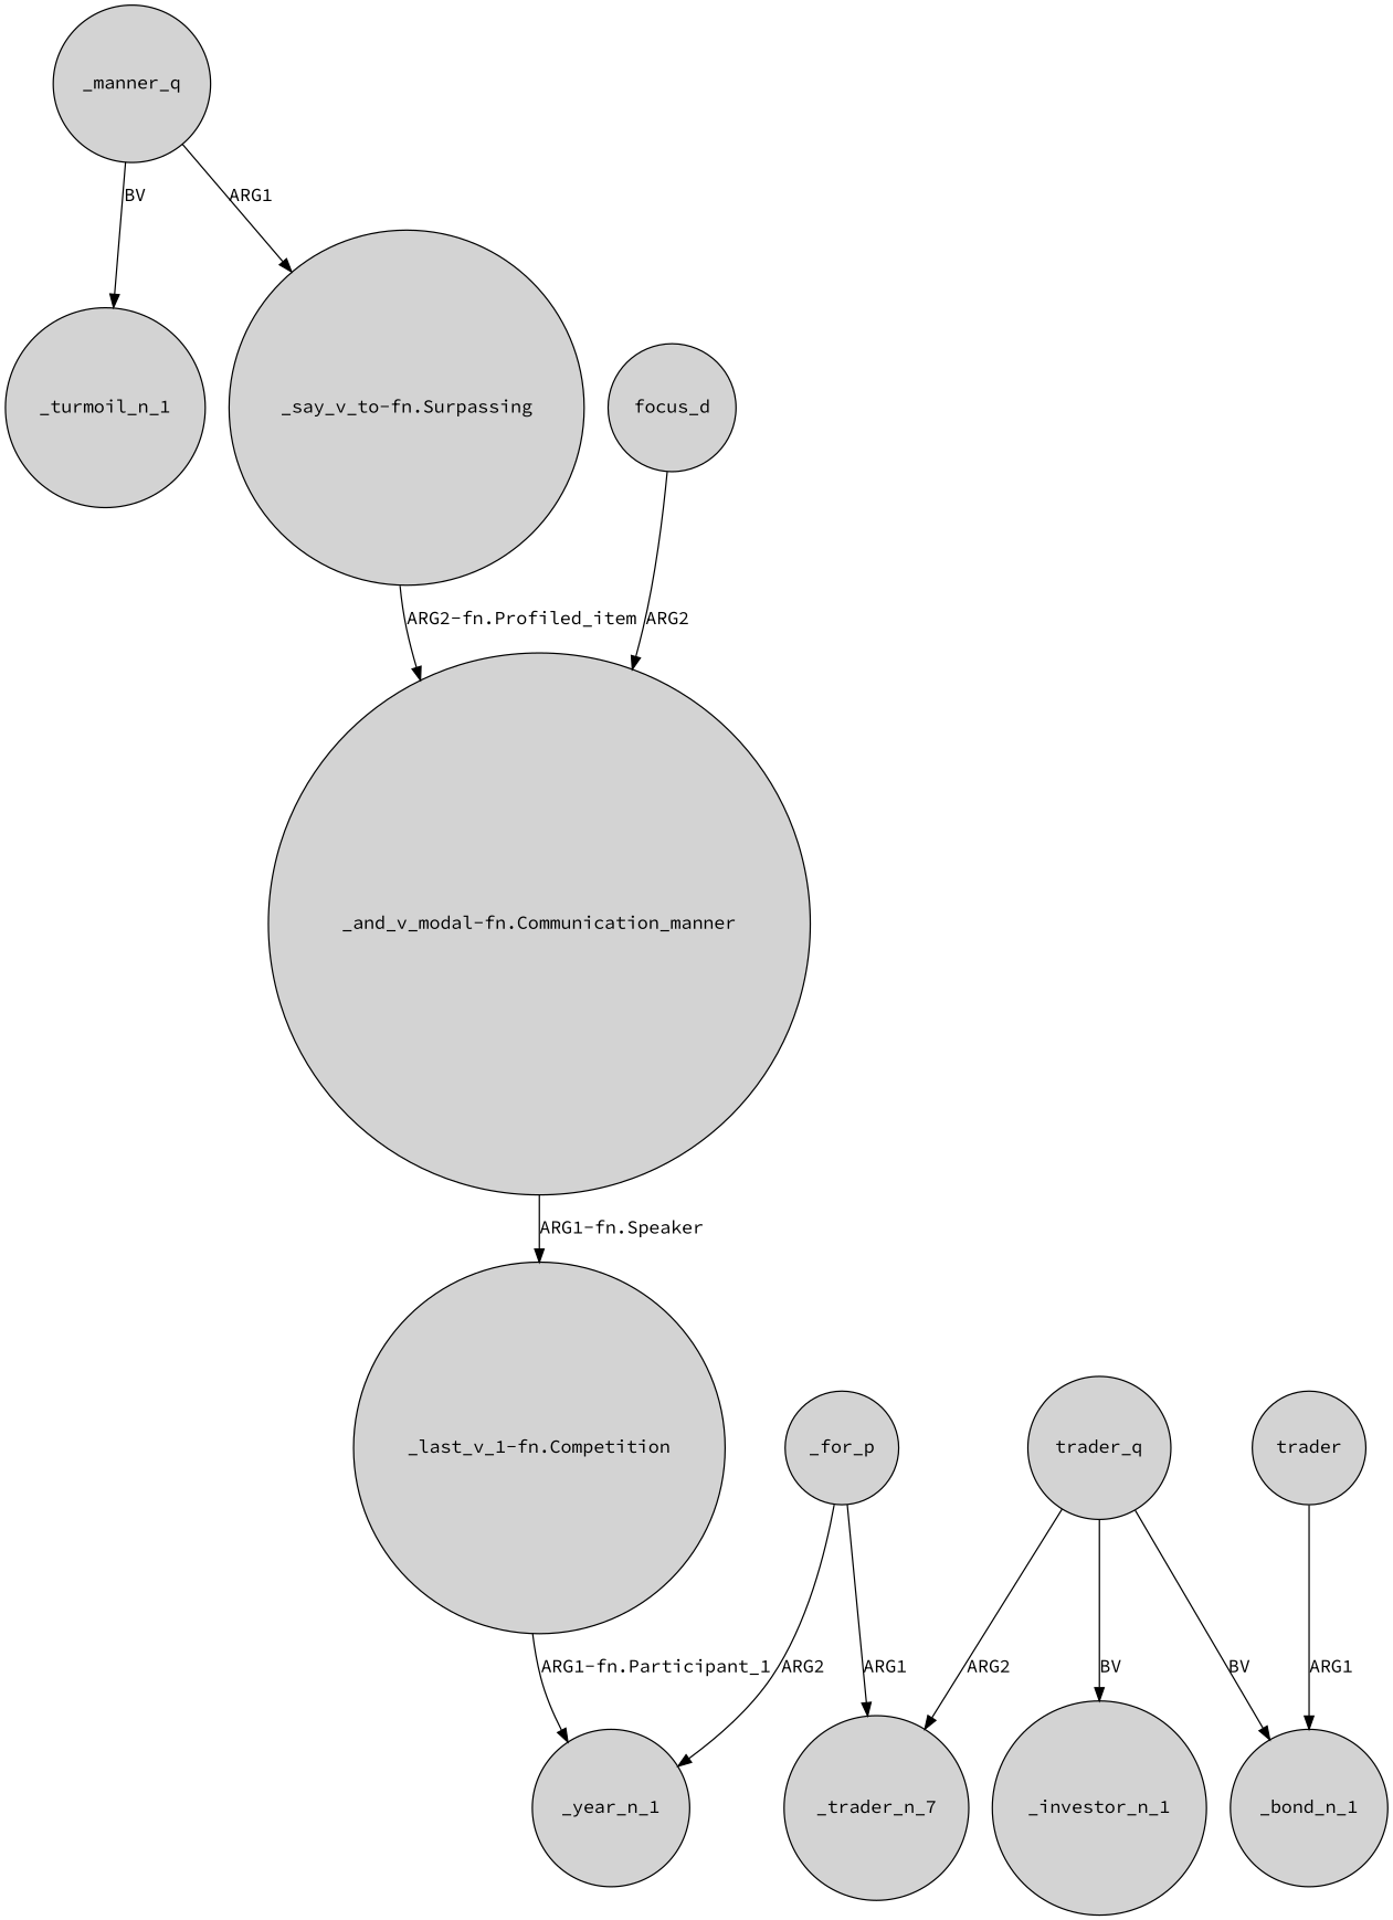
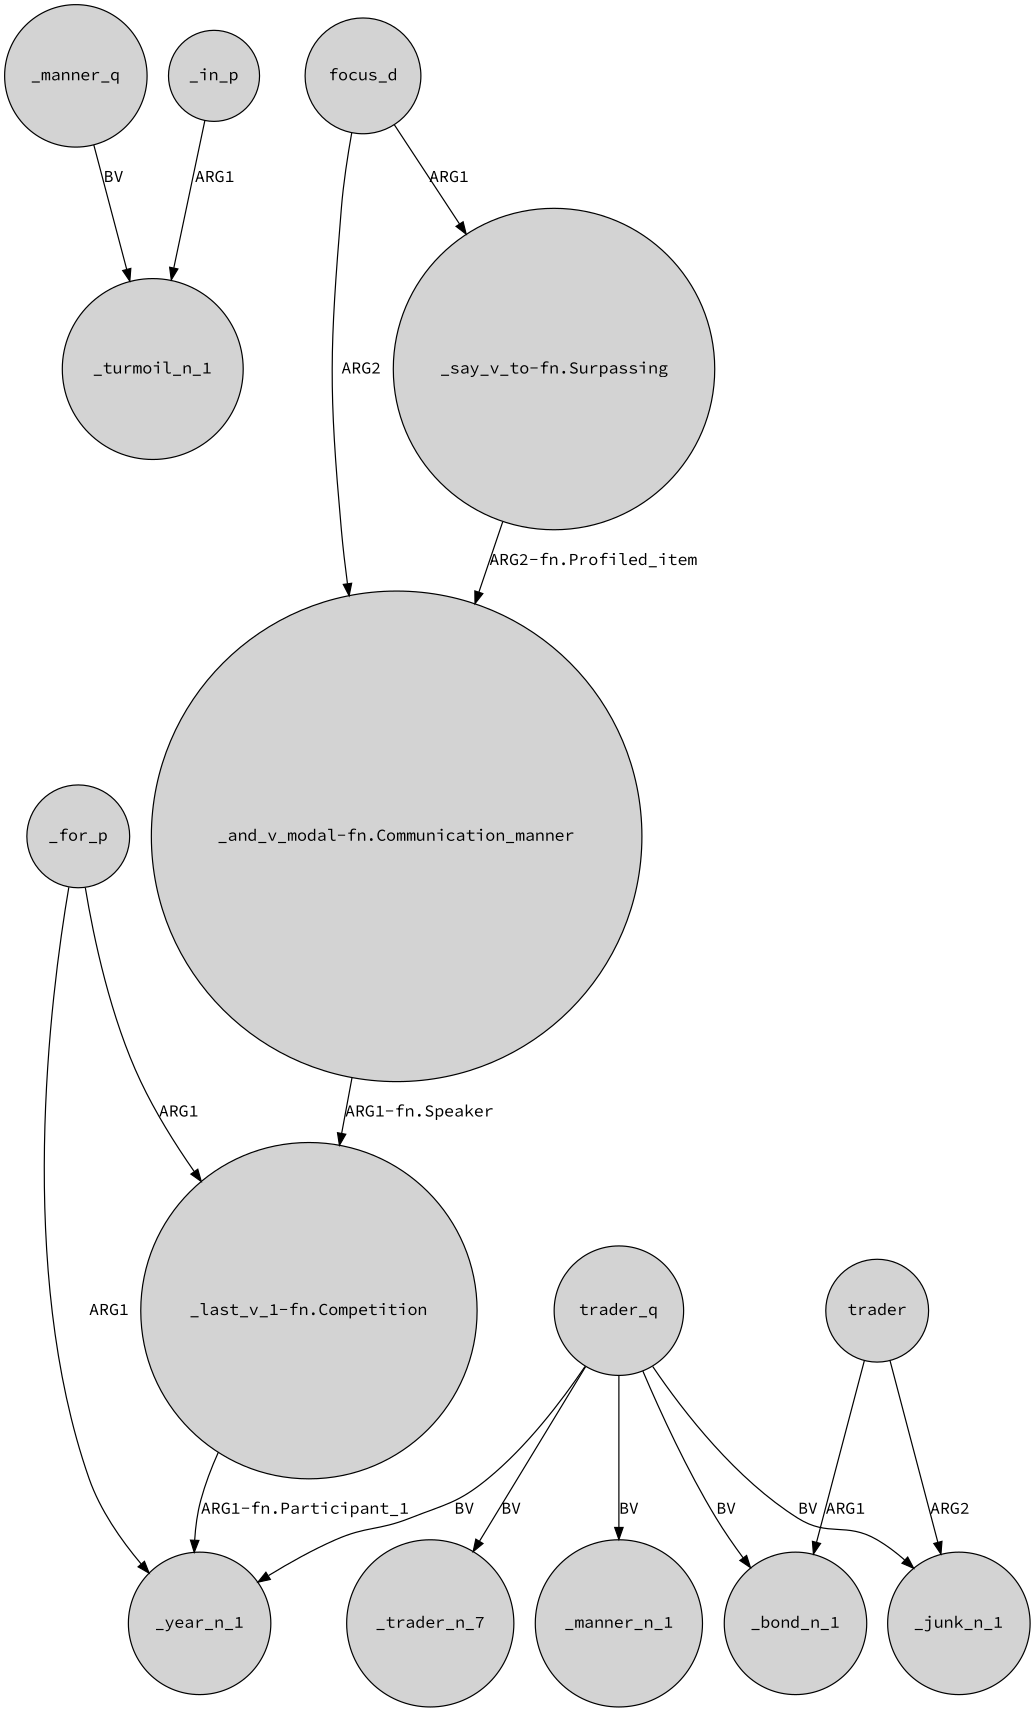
  digraph {
    fontname="Source Code Pro"
    node [fontname="Source Code Pro" shape=circle style=filled]
    edge [fontname="Source Code Pro"]
    n1 [label=_manner_q]
    _turmoil_n_1
    _for_p
    "_last_v_1-fn.Competition"
    _year_n_1
    n6 [label=trader_q]
    _bond_n_1
+   _junk_n_1
    n9 [label=_trader_n_7]
-   _investor_n_1
+   _investor_n_1 [label=_manner_n_1]
    n11 [label=trader]
    n12 [label="_and_v_modal-fn.Communication_manner"]
    focus_d
    "_say_v_to-fn.Surpassing"
+   _in_p
    n1 -> _turmoil_n_1 [label=BV]
-   _for_p -> n9 [label=ARG1]
-   _for_p -> _year_n_1 [label=ARG2]
+   _for_p -> "_last_v_1-fn.Competition" [label=ARG1]
+   _for_p -> _year_n_1 [label=ARG1]
    "_last_v_1-fn.Competition" -> _year_n_1 [label="ARG1-fn.Participant_1"]
+   n6 -> _year_n_1 [label=BV]
    n6 -> _bond_n_1 [label=BV]
-   n6 -> n9 [label=ARG2]
+   n6 -> _junk_n_1 [label=BV]
+   n6 -> n9 [label=BV]
    n6 -> _investor_n_1 [label=BV]
    n11 -> _bond_n_1 [label=ARG1]
+   n11 -> _junk_n_1 [label=ARG2]
    n12 -> "_last_v_1-fn.Competition" [label="ARG1-fn.Speaker"]
    focus_d -> n12 [label=ARG2]
-   n1 -> "_say_v_to-fn.Surpassing" [label=ARG1]
+   focus_d -> "_say_v_to-fn.Surpassing" [label=ARG1]
    "_say_v_to-fn.Surpassing" -> n12 [label="ARG2-fn.Profiled_item"]
+   _in_p -> _turmoil_n_1 [label=ARG1]
  }
